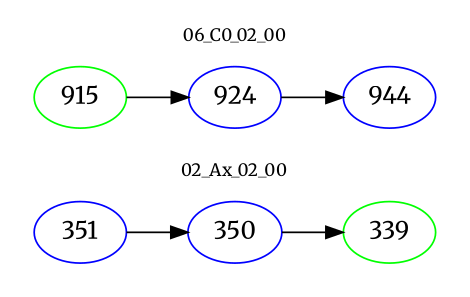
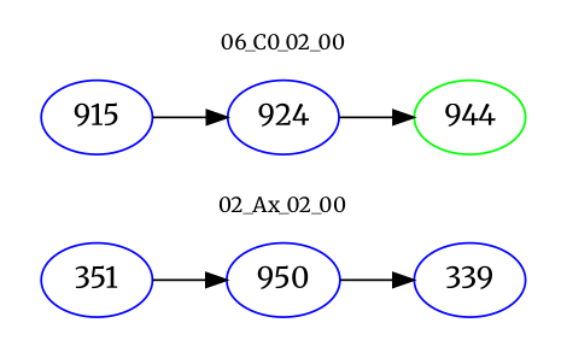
  digraph {
    fontname=Merriweather
    rankdir=LR
    node [color=blue fontname=Merriweather]
    edge [color=black fontname=Merriweather]
    n1 [label=351]
-   n2 [label=350]
-   n3 [color=green label=339]
-   n4 [color=green label=915]
+   n2 [label=950]
+   n3 [label=339]
+   n4 [label=915]
    n5 [label=924]
-   n6 [label=944]
+   n6 [color=green label=944]
    subgraph cluster_1 {
      color=white
      fontsize=10
      label="02_Ax_02_00"
      n1
      n2
      n3
    }
    subgraph cluster_2 {
      color=white
      fontsize=10
      label="06_C0_02_00"
      n4
      n5
      n6
    }
    n1 -> n2
    n2 -> n3
    n4 -> n5
    n5 -> n6
  }
